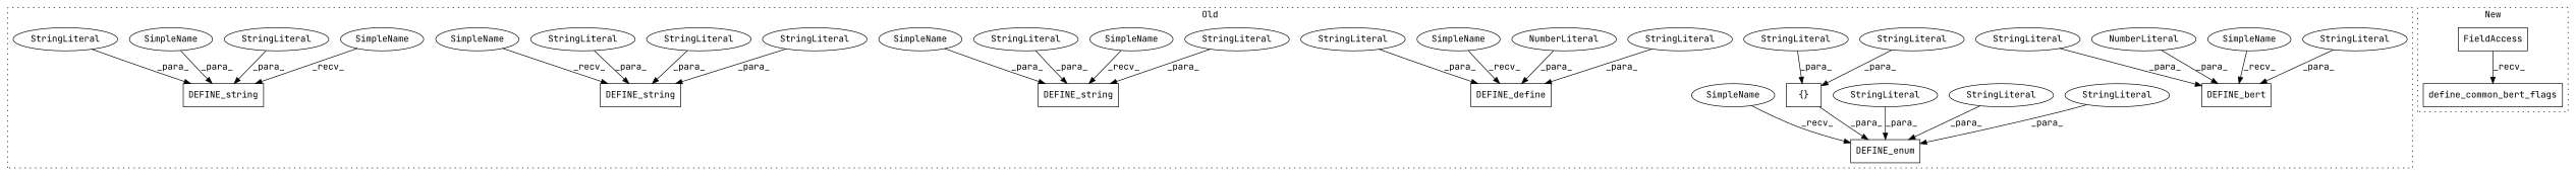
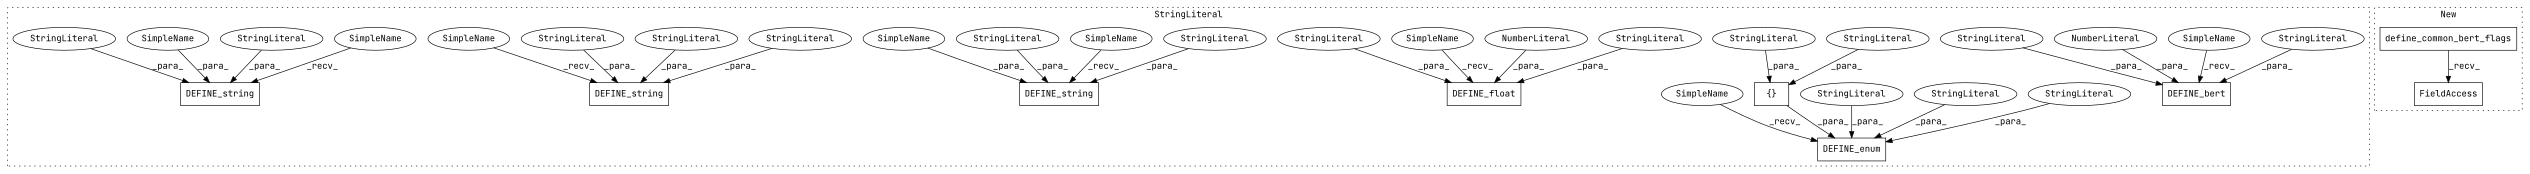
  digraph {
    fontname="JetBrains Mono"
    node [a=45 fontname="JetBrains Mono" l=5 shape=ellipse]
    edge [fontname="JetBrains Mono"]
    n1 [a=32 l="15,1" label=DEFINE_bert s="1507,1588" shape=box]
    n2 [a=34 l=1 label=NumberLiteral s=1541]
-   n3 [a=32 l="13,1" label=DEFINE_define s="1706,1779" shape=box]
+   n3 [a=32 l="13,1" label=DEFINE_float s="1706,1779" shape=box]
    n4 [a=32 l="12,1" label=DEFINE_enum s="903,1099" shape=box]
    n5 [a=34 l=6 label=NumberLiteral s=1735]
    n6 [a=4 l="1,1" label="{}" s="952,967" shape=box]
    n7 [a=32 l="14,1" label=DEFINE_string s="566,657" shape=box]
    n8 [a=32 l="14,1" label=DEFINE_string s="670,826" shape=box]
    n9 [l=18 label=StringLiteral s=1522]
    n10 [a=32 l="14,1" label=DEFINE_string s="839,890" shape=box]
    n11 [l=45 label=StringLiteral s=1543]
    n12 [l=53 label=StringLiteral s=604]
    n13 [l=8 label=StringLiteral s=959]
    n14 [label=StringLiteral s=853]
    n15 [label=StringLiteral s=953]
    n16 [l=130 label=StringLiteral s=969]
    n17 [l=15 label=StringLiteral s=915]
    n18 [l=8 label=StringLiteral s=931]
    n19 [l=15 label=StringLiteral s=1719]
    n20 [l=37 label=StringLiteral s=1742]
    n21 [l=18 label=StringLiteral s=580]
    n22 [l=125 label=StringLiteral s=701]
    n23 [l=2 label=StringLiteral s=859]
    n24 [l=11 label=StringLiteral s=684]
    n25 [l=28 label=StringLiteral s=862]
    n26 [a=42 l=4 label=SimpleName s=599]
    n27 [a=42 l=4 label=SimpleName s=696]
    n28 [a=42 label=SimpleName s=664]
    n29 [a=42 label=SimpleName s=897]
    n30 [a=42 label=SimpleName s=560]
    n31 [a=42 label=SimpleName s=1700]
    n32 [a=42 label=SimpleName s=1501]
    n33 [a=42 label=SimpleName s=833]
    n34 [a=32 l=26 label=define_common_bert_flags s=1202 shape=box]
    n35 [a=22 l=12 label=FieldAccess s=1189 shape=box]
    subgraph cluster_1 {
-     label=Old
+     label=StringLiteral
      style=dotted
      n1
      n2
      n3
      n4
      n5
      n6
      n7
      n8
      n9
      n10
      n11
      n12
      n13
      n14
      n15
      n16
      n17
      n18
      n19
      n20
      n21
      n22
      n23
      n24
      n25
      n26
      n27
      n28
      n29
      n30
      n31
      n32
      n33
    }
    subgraph cluster_2 {
      label=New
      style=dotted
      n34
      n35
    }
    n2 -> n1 [label=_para_]
    n5 -> n3 [label=_para_]
    n6 -> n4 [label=_para_]
    n9 -> n1 [label=_para_]
    n11 -> n1 [label=_para_]
    n12 -> n7 [label=_para_]
    n13 -> n6 [label=_para_]
    n14 -> n10 [label=_para_]
    n15 -> n6 [label=_para_]
    n16 -> n4 [label=_para_]
    n17 -> n4 [label=_para_]
    n18 -> n4 [label=_para_]
    n19 -> n3 [label=_para_]
    n20 -> n3 [label=_para_]
    n21 -> n7 [label=_para_]
    n22 -> n8 [label=_para_]
    n23 -> n10 [label=_para_]
    n24 -> n8 [label=_para_]
    n25 -> n10 [label=_para_]
    n26 -> n7 [label=_para_]
    n27 -> n8 [label=_para_]
    n28 -> n8 [label=_recv_]
    n29 -> n4 [label=_recv_]
    n30 -> n7 [label=_recv_]
    n31 -> n3 [label=_recv_]
    n32 -> n1 [label=_recv_]
    n33 -> n10 [label=_recv_]
-   n35 -> n34 [label=_recv_]
+   n34 -> n35 [label=_recv_]
  }
